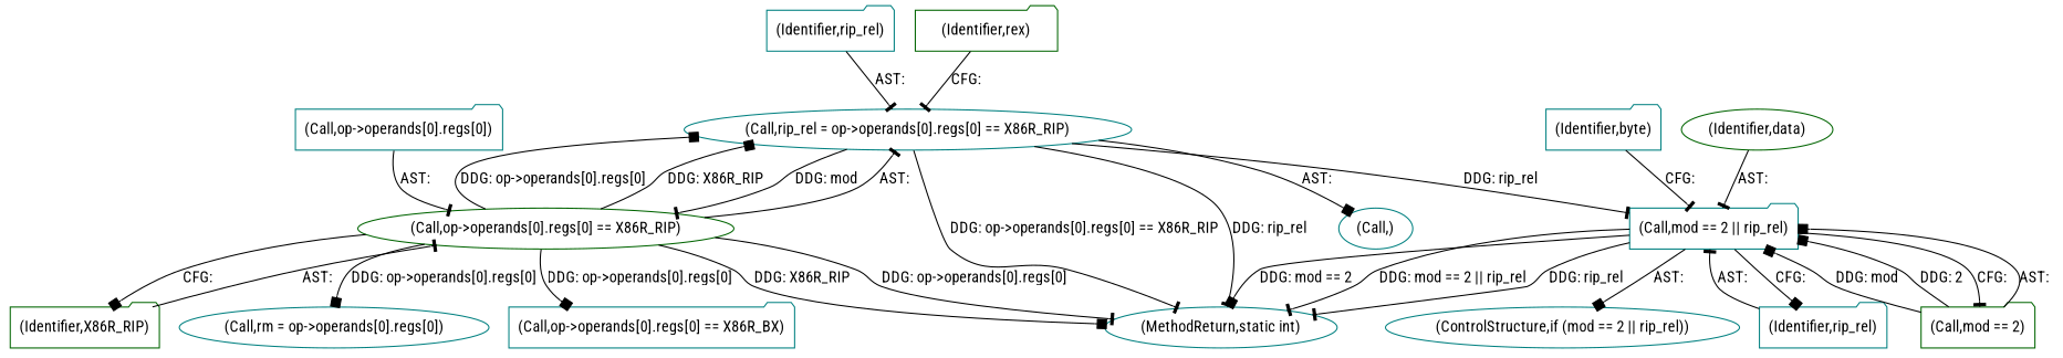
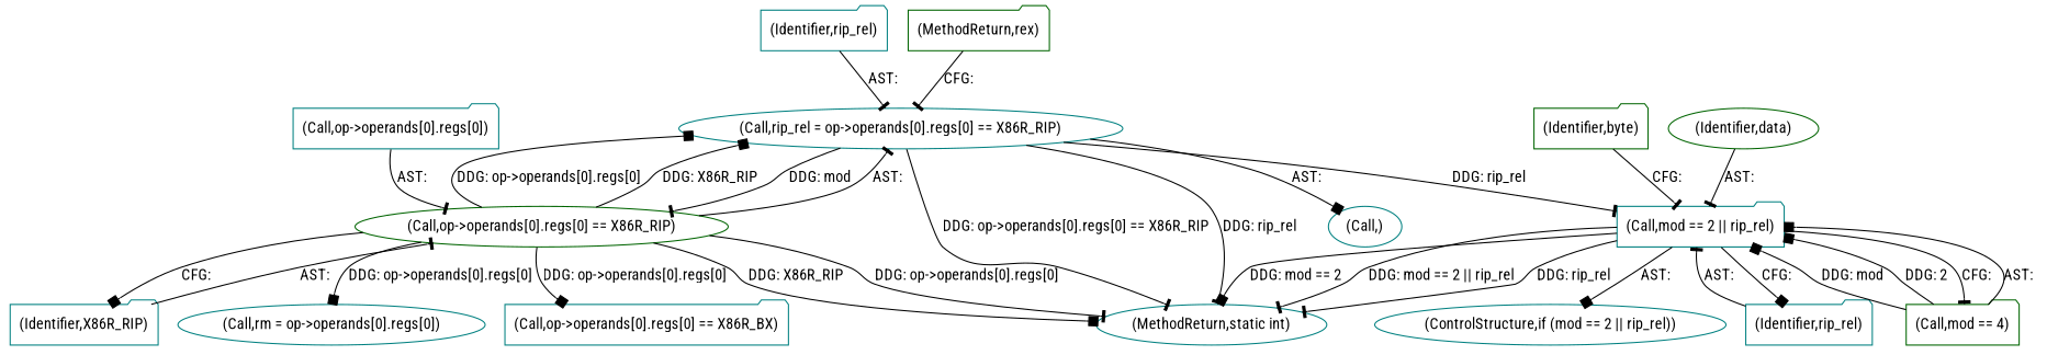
  digraph {
    fontname="Roboto Condensed"
    node [color=teal fontname="Roboto Condensed" shape=folder]
    edge [arrowhead=tee fontname="Roboto Condensed"]
    n1 [label="(Call,rip_rel = op->operands[0].regs[0] == X86R_RIP)" shape=ellipse]
    n2 [color=darkgreen label="(Call,op->operands[0].regs[0] == X86R_RIP)" shape=ellipse]
    n3 [label="(Call,mod == 2 || rip_rel)"]
    n4 [label="(MethodReturn,static int)" shape=ellipse]
    n5 [label="(Call,)" shape=ellipse]
-   n6 [color=darkgreen label="(Identifier,X86R_RIP)"]
+   n6 [label="(Identifier,X86R_RIP)"]
    n7 [label="(Call,rm = op->operands[0].regs[0])" shape=ellipse]
    n8 [label="(Call,op->operands[0].regs[0] == X86R_BX)"]
-   n9 [color=darkgreen label="(Call,mod == 2)"]
+   n9 [color=darkgreen label="(Call,mod == 4)"]
    n10 [label="(Identifier,rip_rel)"]
    n11 [label="(ControlStructure,if (mod == 2 || rip_rel))" shape=ellipse]
    n12 [color=darkgreen label="(Identifier,data)" shape=ellipse]
    n13 [label="(Identifier,rip_rel)"]
-   n14 [color=darkgreen label="(Identifier,rex)"]
-   n15 [label="(Identifier,byte)"]
+   n14 [color=darkgreen label="(MethodReturn,rex)"]
+   n15 [color=darkgreen label="(Identifier,byte)"]
    n16 [label="(Call,op->operands[0].regs[0])"]
    n1 -> n2 [label="DDG: mod"]
    n1 -> n3 [label="DDG: rip_rel"]
    n1 -> n4 [label="DDG: op->operands[0].regs[0] == X86R_RIP"]
    n1 -> n4 [label="DDG: rip_rel"]
    n1 -> n5 [arrowhead=box label="AST: "]
    n2 -> n1 [label="AST: "]
    n2 -> n1 [arrowhead=box label="DDG: op->operands[0].regs[0]"]
    n2 -> n1 [arrowhead=box label="DDG: X86R_RIP"]
    n2 -> n4 [label="DDG: op->operands[0].regs[0]"]
    n2 -> n4 [arrowhead=box label="DDG: X86R_RIP"]
    n2 -> n6 [arrowhead=box label="CFG: "]
    n2 -> n7 [arrowhead=box label="DDG: op->operands[0].regs[0]"]
    n2 -> n8 [arrowhead=box label="DDG: op->operands[0].regs[0]"]
    n3 -> n4 [arrowhead=box label="DDG: mod == 2"]
    n3 -> n4 [label="DDG: mod == 2 || rip_rel"]
    n3 -> n4 [label="DDG: rip_rel"]
    n3 -> n9 [label="CFG: "]
    n3 -> n10 [arrowhead=box label="CFG: "]
    n3 -> n11 [arrowhead=box label="AST: "]
    n6 -> n2 [label="AST: "]
    n9 -> n3 [arrowhead=box label="AST: "]
    n9 -> n3 [arrowhead=box label="DDG: mod"]
    n9 -> n3 [arrowhead=box label="DDG: 2"]
    n10 -> n3 [label="AST: "]
    n12 -> n3 [label="AST: "]
    n13 -> n1 [label="AST: "]
    n14 -> n1 [label="CFG: "]
    n15 -> n3 [label="CFG: "]
    n16 -> n2 [label="AST: "]
  }
